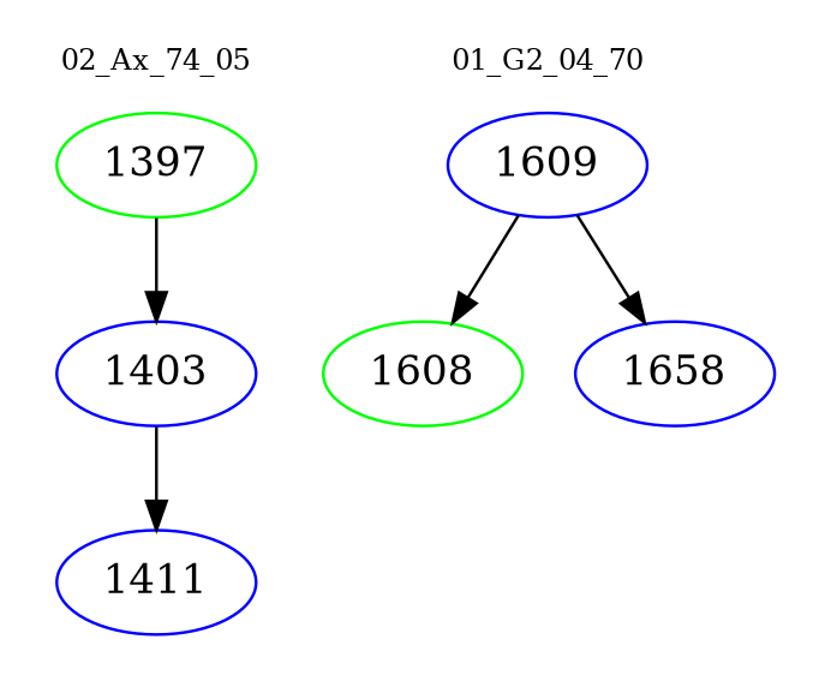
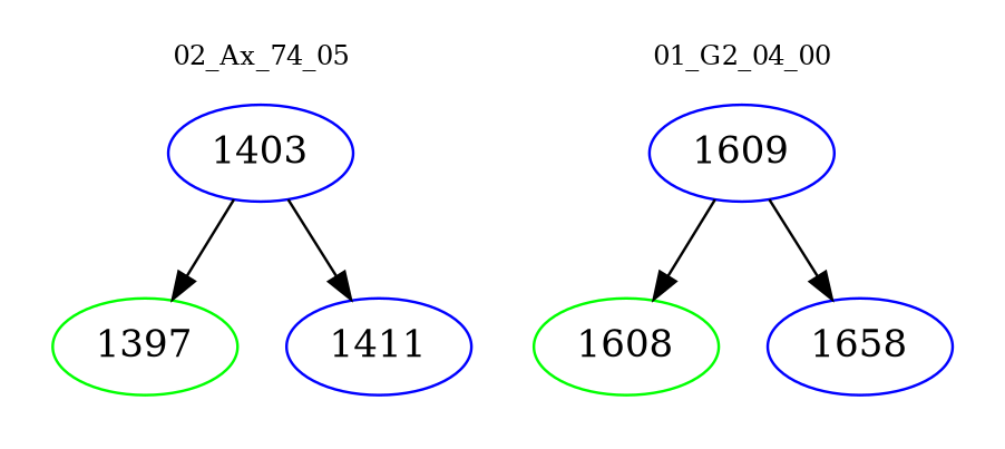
  digraph {
    node [color=blue]
    edge [color=black]
    n1 [label=1403]
    n2 [color=green label=1397]
    n3 [label=1411]
    n4 [label=1609]
    n5 [color=green label=1608]
    n6 [label=1658]
    subgraph cluster_1 {
      color=white
      fontsize=10
      label="02_Ax_74_05"
      n1
      n2
      n3
    }
    subgraph cluster_2 {
      color=white
      fontsize=10
-     label="01_G2_04_70"
+     label="01_G2_04_00"
      n4
      n5
      n6
    }
-   n2 -> n1
+   n1 -> n2
    n1 -> n3
    n4 -> n5
    n4 -> n6
  }
